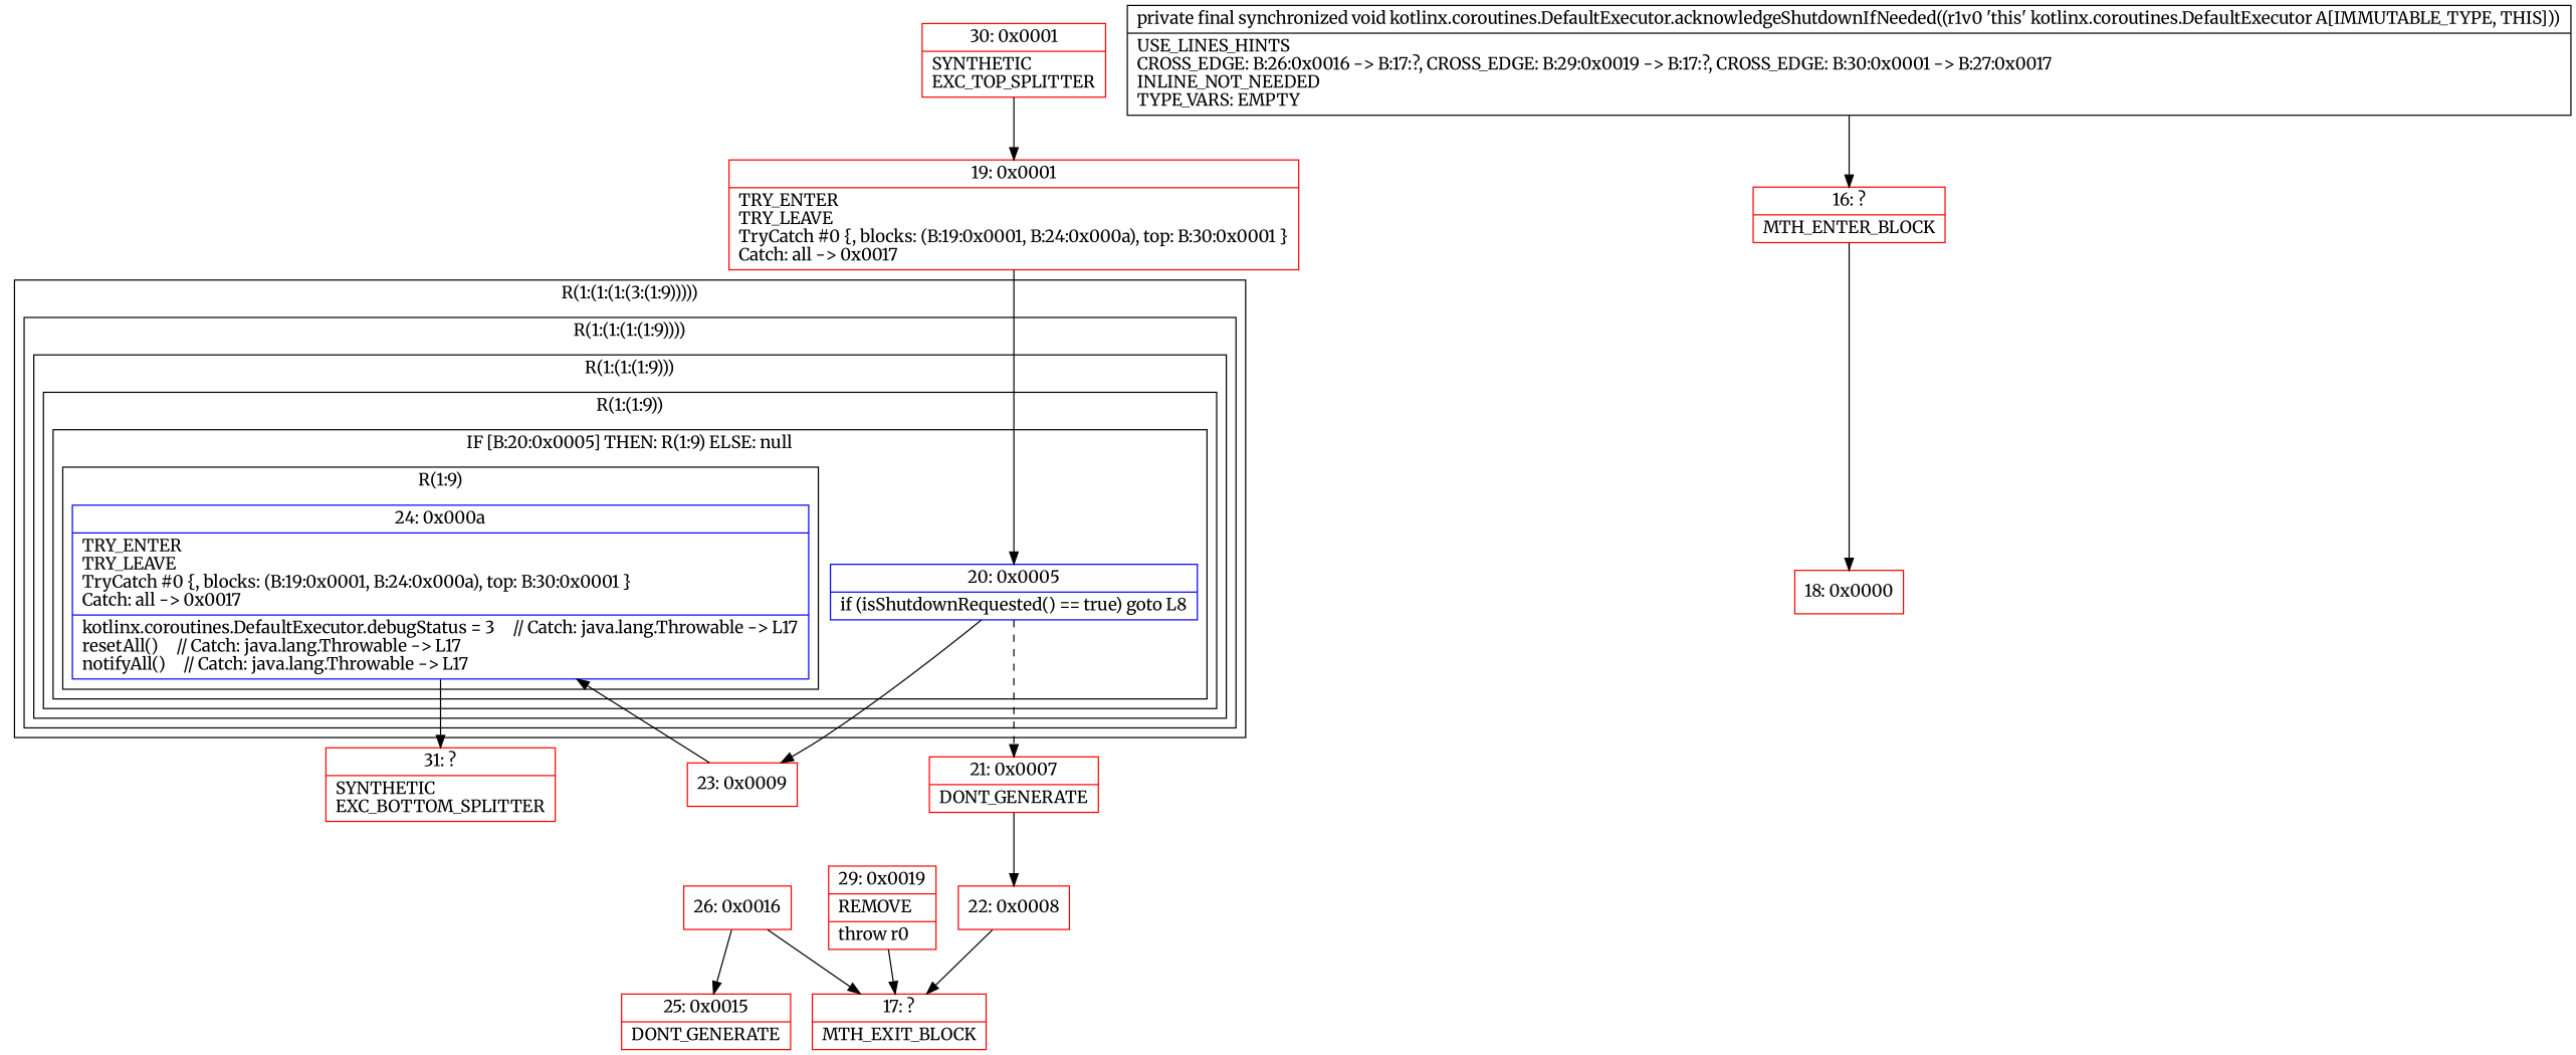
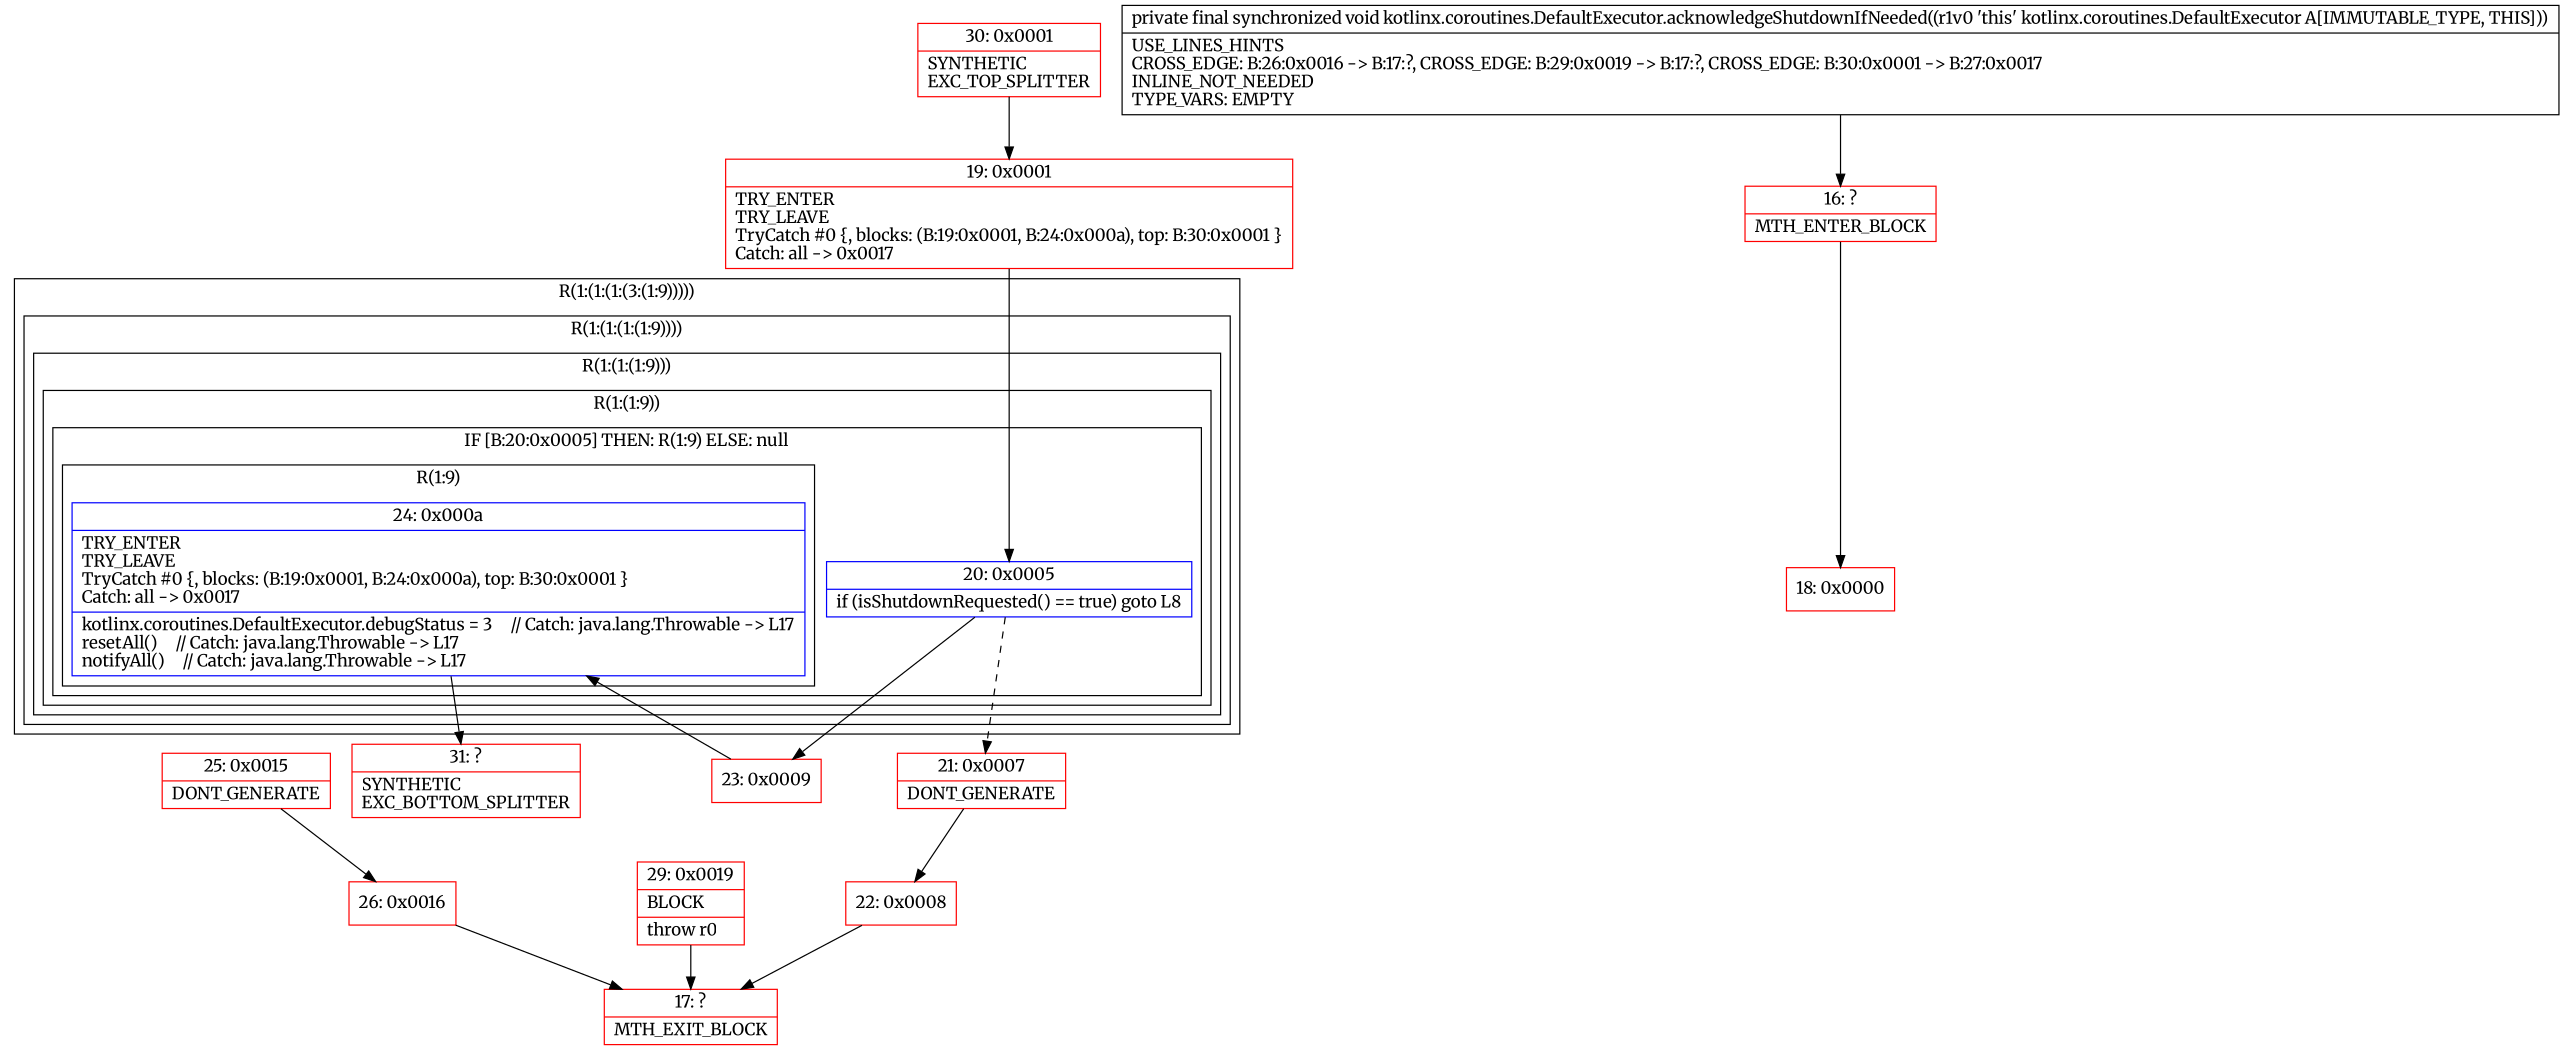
  digraph {
    fontname=Merriweather
    node [color=red fontname=Merriweather shape=record]
    edge [fontname=Merriweather]
    n1 [color=blue label="{24\:\ 0x000a|TRY_ENTER\lTRY_LEAVE\lTryCatch #0 \{, blocks: (B:19:0x0001, B:24:0x000a), top: B:30:0x0001 \}\lCatch: all \-\> 0x0017\l|kotlinx.coroutines.DefaultExecutor.debugStatus = 3     \/\/ Catch: java.lang.Throwable \-\> L17\lresetAll()     \/\/ Catch: java.lang.Throwable \-\> L17\lnotifyAll()     \/\/ Catch: java.lang.Throwable \-\> L17\l}"]
    n2 [color=blue label="{20\:\ 0x0005|if (isShutdownRequested() == true) goto L8\l}"]
    n3 [label="{31\:\ ?|SYNTHETIC\lEXC_BOTTOM_SPLITTER\l}"]
    n4 [label="{21\:\ 0x0007|DONT_GENERATE\l}"]
    n5 [label="{23\:\ 0x0009}"]
    n6 [label="{22\:\ 0x0008}"]
    n7 [label="{25\:\ 0x0015|DONT_GENERATE\l}"]
    n8 [label="{26\:\ 0x0016}"]
    n9 [label="{16\:\ ?|MTH_ENTER_BLOCK\l}"]
    n10 [label="{18\:\ 0x0000}"]
    n11 [label="{30\:\ 0x0001|SYNTHETIC\lEXC_TOP_SPLITTER\l}"]
    n12 [label="{19\:\ 0x0001|TRY_ENTER\lTRY_LEAVE\lTryCatch #0 \{, blocks: (B:19:0x0001, B:24:0x000a), top: B:30:0x0001 \}\lCatch: all \-\> 0x0017\l}"]
    n13 [label="{17\:\ ?|MTH_EXIT_BLOCK\l}"]
-   n14 [label="{29\:\ 0x0019|REMOVE\l|throw r0\l}"]
+   n14 [label="{29\:\ 0x0019|BLOCK\l|throw r0\l}"]
    n15 [label="{private final synchronized void kotlinx.coroutines.DefaultExecutor.acknowledgeShutdownIfNeeded((r1v0 'this' kotlinx.coroutines.DefaultExecutor A[IMMUTABLE_TYPE, THIS]))  | USE_LINES_HINTS\lCROSS_EDGE: B:26:0x0016 \-\> B:17:?, CROSS_EDGE: B:29:0x0019 \-\> B:17:?, CROSS_EDGE: B:30:0x0001 \-\> B:27:0x0017\lINLINE_NOT_NEEDED\lTYPE_VARS: EMPTY\l}" color=""]
    subgraph cluster_1 {
      label="R(1:(1:(1:(3:(1:9)))))"
      subgraph cluster_2 {
        label="R(1:(1:(1:(1:9))))"
        subgraph cluster_3 {
          label="R(1:(1:(1:9)))"
          subgraph cluster_4 {
            label="R(1:(1:9))"
            subgraph cluster_5 {
              label="IF [B:20:0x0005] THEN: R(1:9) ELSE: null"
              n2
              subgraph cluster_6 {
                label="R(1:9)"
                n1
              }
            }
          }
        }
      }
    }
    n1 -> n3
    n2 -> n4 [style=dashed]
    n2 -> n5
    n4 -> n6
    n5 -> n1
    n6 -> n13
-   n8 -> n7
+   n7 -> n8
    n8 -> n13
    n9 -> n10
    n11 -> n12
    n12 -> n2
    n14 -> n13
    n15 -> n9
  }
